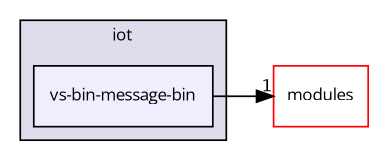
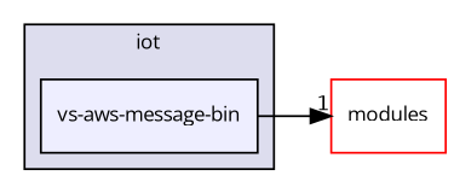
  digraph {
    compound=true
    rankdir=LR
    fontname="Open Sans"
    node [fontname="Open Sans" fontsize=10 shape=box style=filled]
-   n1 [fillcolor="#eeeeff" label="vs-bin-message-bin" pencolor=black]
+   n1 [fillcolor="#eeeeff" label="vs-aws-message-bin" pencolor=black]
    n2 [color=red fillcolor=white label=modules]
    subgraph cluster_1 {
      bgcolor="#ddddee"
      fontsize=10
      label=iot
      pencolor=black
      n1
    }
    n1 -> n2 [headlabel=1 labeldistance=1.5 labelfontname=Helvetica labelfontsize=10 fontname="Open Sans"]
  }
